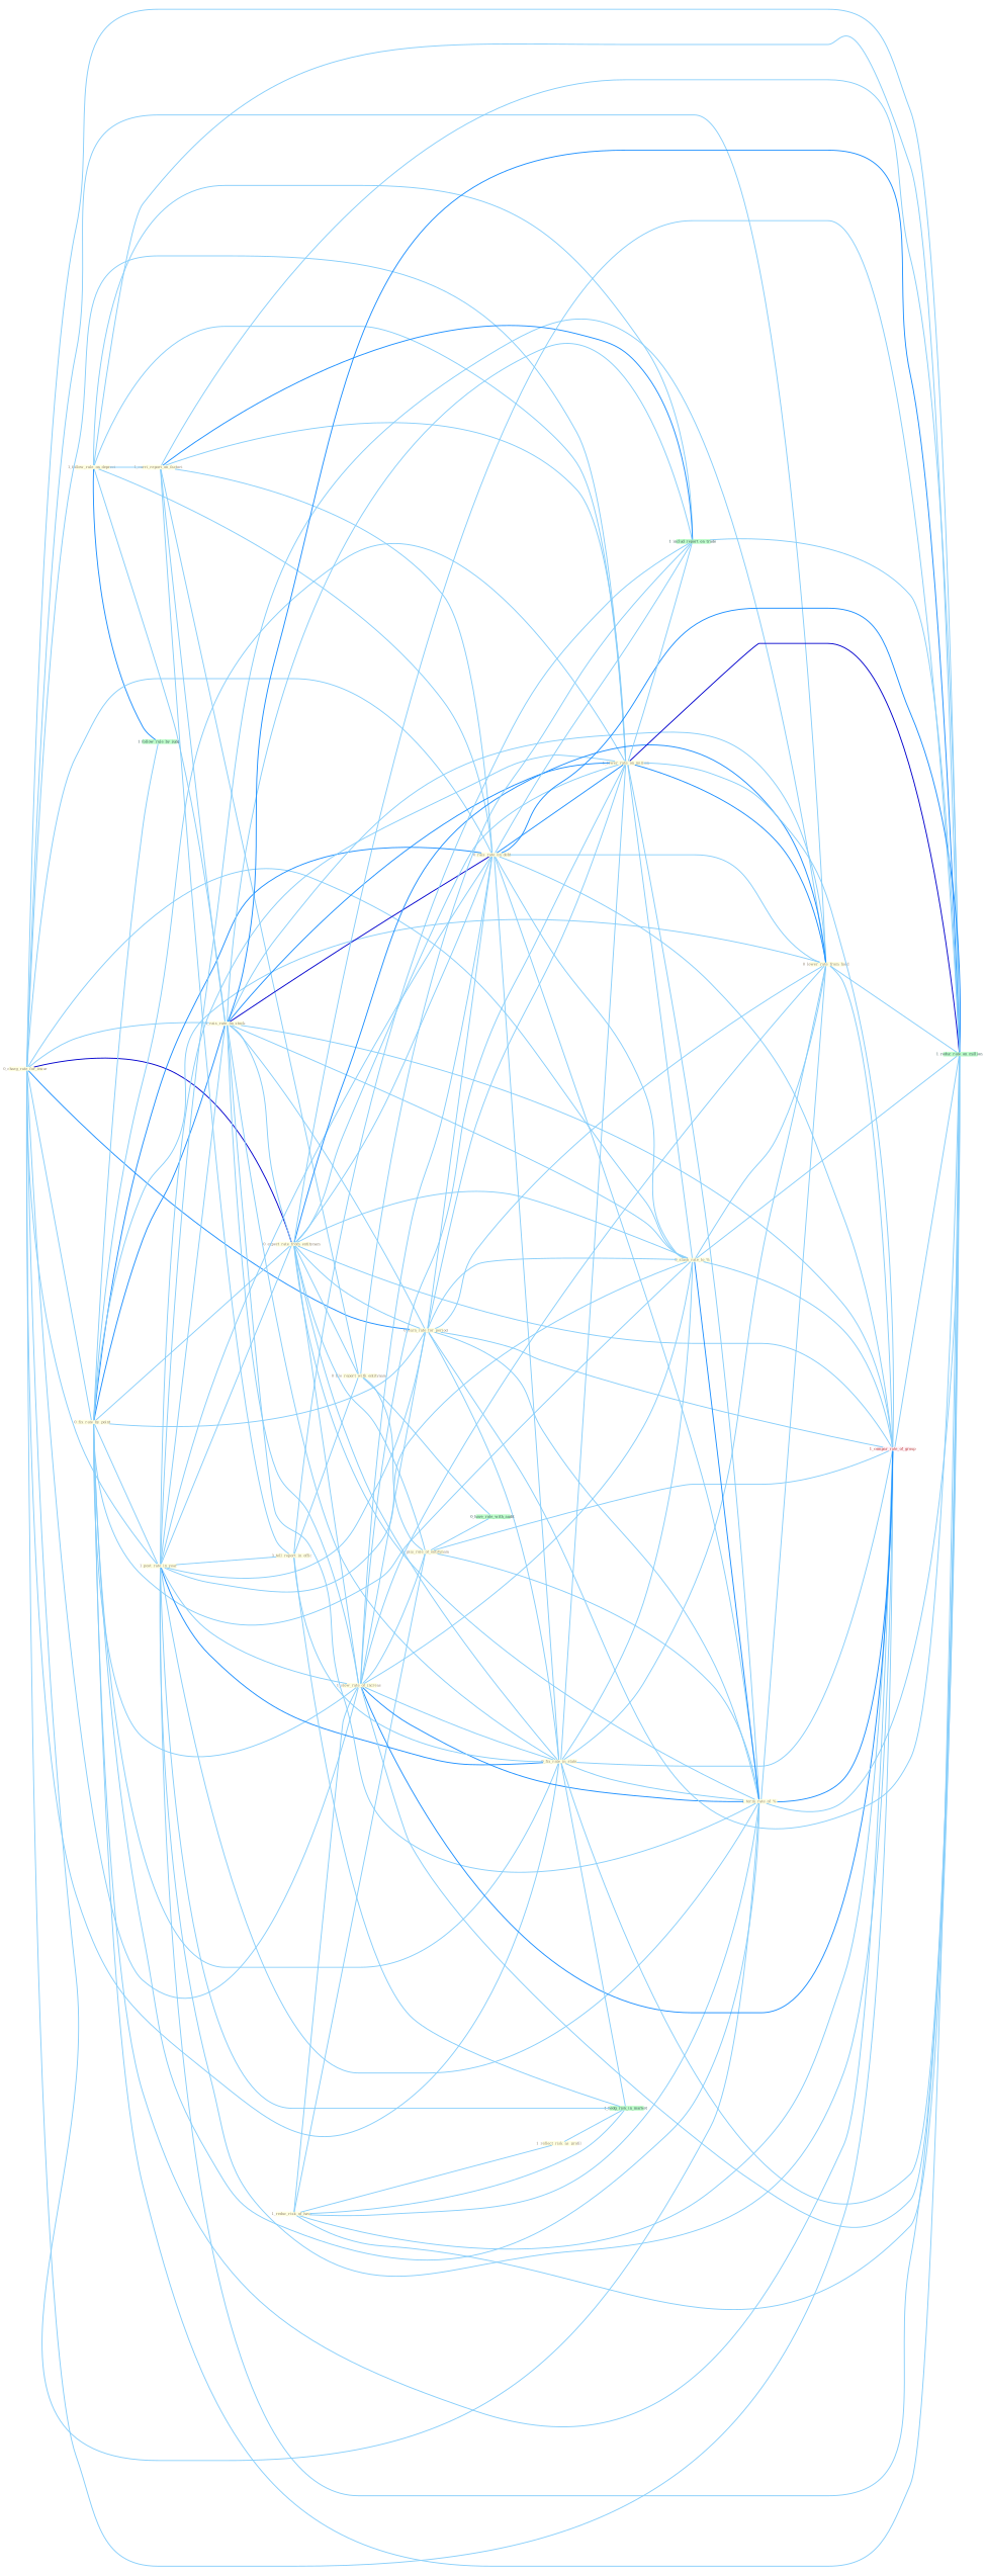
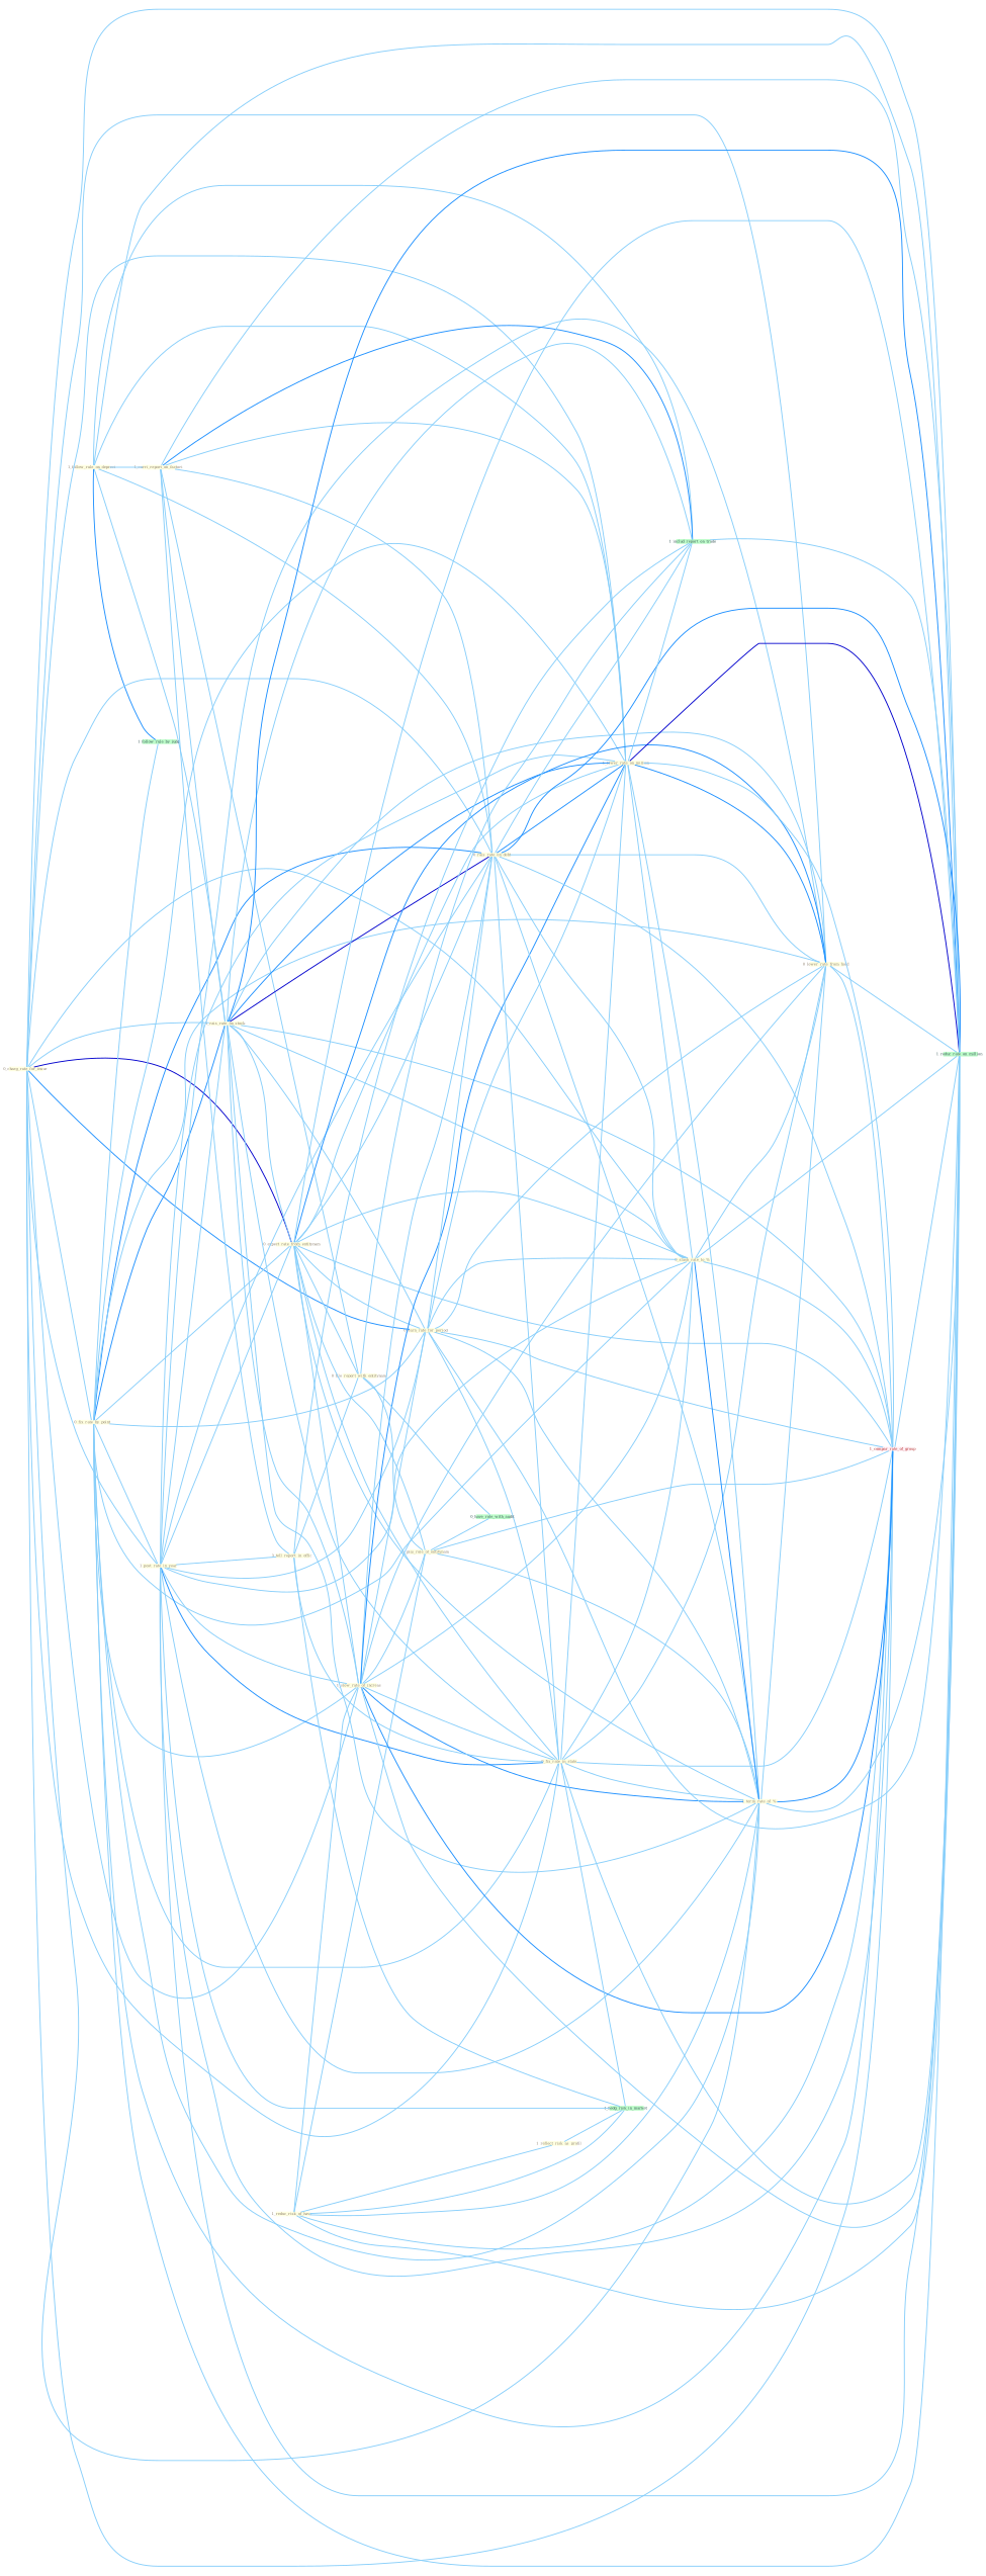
  graph {
    rankdir=LR
    node [color="#ffffe0" fixedsize=true fontcolor="#8b7d6b" fontsize=4 shape=polygon style=filled]
    edge [color="#87cefa" w=1]
    "1_follow_rule_on_depreci " [height=.06 width=.5]
    "0_charg_rate_for_insur " [height=.06 width=.5]
    n3 [height=.06 label="0_fix_rate_by_point" width=.5]
    "1_post_rate_in_year " [height=.06 width=.5]
    "1_reduc_risk_of_have " [height=.06 width=.5]
    "1_carri_report_on_factori " [height=.06 width=.5]
    "1_rais_rate_on_stock " [height=.06 width=.5]
    "0_expect_rate_from_entitynam " [height=.06 width=.5]
    "1_slow_rate_of_increas " [height=.06 width=.5]
    "0_tell_report_in_offic " [height=.06 width=.5]
    "0_earn_rate_for_period " [height=.06 width=.5]
    "1_reflect_risk_as_profil " [height=.06 width=.5]
    "0_rais_rate_on_debt " [height=.06 width=.5]
    "0_fix_rate_in_state " [height=.06 width=.5]
    "0_file_report_with_entitynam " [height=.06 width=.5]
    "1_plai_role_of_entitynam " [height=.06 width=.5]
    "1_lower_rate_on_million " [height=.06 width=.5]
    "0_slash_rate_to_% " [height=.06 width=.5]
    "1_term_rate_of_% " [height=.06 width=.5]
    "0_lower_rate_from_hold " [height=.06 width=.5]
    "1_compar_rate_of_group " [color="#fff0f5" fontcolor="#b22222" height=.06 width=.5]
    "1_includ_report_on_trade " [color="#BDFCC9" fontcolor="#2f4f4f" height=.06 width=.5]
    "1_follow_rule_by_judg " [color="#BDFCC9" fontcolor="#2f4f4f" height=.06 width=.5]
    "1_reduc_rate_on_million " [color="#BDFCC9" fontcolor="#2f4f4f" height=.06 width=.5]
    "1_hedg_risk_in_market " [color="#BDFCC9" fontcolor="#2f4f4f" height=.06 width=.5]
    "0_have_role_with_audit " [color="#BDFCC9" fontcolor="#2f4f4f" height=.06 width=.5]
    subgraph sub_1 {
      "1_follow_rule_on_depreci "
      "0_charg_rate_for_insur "
      n3
      "1_post_rate_in_year "
      "1_reduc_risk_of_have "
      "1_carri_report_on_factori "
      "1_rais_rate_on_stock "
      "0_expect_rate_from_entitynam "
      "1_slow_rate_of_increas "
      "0_tell_report_in_offic "
      "0_earn_rate_for_period "
      "1_reflect_risk_as_profil "
      "0_rais_rate_on_debt "
      "0_fix_rate_in_state "
      "0_file_report_with_entitynam "
      "1_plai_role_of_entitynam "
      "1_lower_rate_on_million "
      "0_slash_rate_to_% "
      "1_term_rate_of_% "
      "0_lower_rate_from_hold "
    }
    subgraph sub_2 {
      "1_compar_rate_of_group "
    }
    "1_follow_rule_on_depreci " -- "1_carri_report_on_factori "
    "1_follow_rule_on_depreci " -- "1_rais_rate_on_stock "
    "1_follow_rule_on_depreci " -- "0_rais_rate_on_debt "
    "1_follow_rule_on_depreci " -- "1_lower_rate_on_million "
    "1_follow_rule_on_depreci " -- "1_includ_report_on_trade "
    "1_follow_rule_on_depreci " -- "1_follow_rule_by_judg " [color="#1e90ff" w=2]
    "1_follow_rule_on_depreci " -- "1_reduc_rate_on_million "
    "0_charg_rate_for_insur " -- n3
    "0_charg_rate_for_insur " -- "1_post_rate_in_year "
    "0_charg_rate_for_insur " -- "1_rais_rate_on_stock "
    "0_charg_rate_for_insur " -- "0_expect_rate_from_entitynam " [color="#0000cd"]
    "0_charg_rate_for_insur " -- "1_slow_rate_of_increas "
    "0_charg_rate_for_insur " -- "0_earn_rate_for_period " [color="#1e90ff" w=2]
    "0_charg_rate_for_insur " -- "0_rais_rate_on_debt "
    "0_charg_rate_for_insur " -- "0_fix_rate_in_state "
    "0_charg_rate_for_insur " -- "1_lower_rate_on_million "
    "0_charg_rate_for_insur " -- "0_slash_rate_to_% "
    "0_charg_rate_for_insur " -- "1_term_rate_of_% "
    "0_charg_rate_for_insur " -- "0_lower_rate_from_hold "
    "0_charg_rate_for_insur " -- "1_compar_rate_of_group "
    "0_charg_rate_for_insur " -- "1_reduc_rate_on_million "
    n3 -- "1_post_rate_in_year "
    n3 -- "1_rais_rate_on_stock " [color="#1e90ff" w=2]
    n3 -- "0_expect_rate_from_entitynam "
    n3 -- "1_slow_rate_of_increas "
    n3 -- "0_earn_rate_for_period "
    n3 -- "0_rais_rate_on_debt " [color="#1e90ff" w=2]
    n3 -- "0_fix_rate_in_state "
    n3 -- "1_lower_rate_on_million "
    n3 -- "0_slash_rate_to_% "
    n3 -- "1_term_rate_of_% "
    n3 -- "0_lower_rate_from_hold "
    n3 -- "1_compar_rate_of_group "
    n3 -- "1_follow_rule_by_judg "
    n3 -- "1_reduc_rate_on_million "
    "1_post_rate_in_year " -- "1_rais_rate_on_stock "
    "1_post_rate_in_year " -- "0_expect_rate_from_entitynam "
    "1_post_rate_in_year " -- "1_slow_rate_of_increas "
    "1_post_rate_in_year " -- "0_tell_report_in_offic "
    "1_post_rate_in_year " -- "0_earn_rate_for_period "
    "1_post_rate_in_year " -- "0_rais_rate_on_debt "
    "1_post_rate_in_year " -- "0_fix_rate_in_state " [color="#1e90ff" w=2]
    "1_post_rate_in_year " -- "1_lower_rate_on_million "
    "1_post_rate_in_year " -- "0_slash_rate_to_% "
    "1_post_rate_in_year " -- "1_term_rate_of_% "
    "1_post_rate_in_year " -- "0_lower_rate_from_hold "
    "1_post_rate_in_year " -- "1_compar_rate_of_group "
    "1_post_rate_in_year " -- "1_reduc_rate_on_million "
    "1_post_rate_in_year " -- "1_hedg_risk_in_market "
    "1_reduc_risk_of_have " -- "1_slow_rate_of_increas "
    "1_reduc_risk_of_have " -- "1_reflect_risk_as_profil "
    "1_reduc_risk_of_have " -- "1_plai_role_of_entitynam "
    "1_reduc_risk_of_have " -- "1_term_rate_of_% "
    "1_reduc_risk_of_have " -- "1_compar_rate_of_group "
    "1_reduc_risk_of_have " -- "1_reduc_rate_on_million "
    "1_reduc_risk_of_have " -- "1_hedg_risk_in_market "
    "1_carri_report_on_factori " -- "1_rais_rate_on_stock "
    "1_carri_report_on_factori " -- "0_tell_report_in_offic "
    "1_carri_report_on_factori " -- "0_rais_rate_on_debt "
    "1_carri_report_on_factori " -- "0_file_report_with_entitynam "
    "1_carri_report_on_factori " -- "1_lower_rate_on_million "
    "1_carri_report_on_factori " -- "1_includ_report_on_trade " [color="#1e90ff" w=2]
    "1_carri_report_on_factori " -- "1_reduc_rate_on_million "
    "1_rais_rate_on_stock " -- "0_expect_rate_from_entitynam "
    "1_rais_rate_on_stock " -- "1_slow_rate_of_increas "
    "1_rais_rate_on_stock " -- "0_earn_rate_for_period "
    "1_rais_rate_on_stock " -- "0_rais_rate_on_debt " [color="#0000cd" w=3]
    "1_rais_rate_on_stock " -- "0_fix_rate_in_state "
    "1_rais_rate_on_stock " -- "1_lower_rate_on_million " [color="#1e90ff" w=2]
    "1_rais_rate_on_stock " -- "0_slash_rate_to_% "
    "1_rais_rate_on_stock " -- "1_term_rate_of_% "
    "1_rais_rate_on_stock " -- "0_lower_rate_from_hold "
    "1_rais_rate_on_stock " -- "1_compar_rate_of_group "
    "1_rais_rate_on_stock " -- "1_includ_report_on_trade "
    "1_rais_rate_on_stock " -- "1_reduc_rate_on_million " [color="#1e90ff" w=2]
    "0_expect_rate_from_entitynam " -- "1_slow_rate_of_increas "
    "0_expect_rate_from_entitynam " -- "0_earn_rate_for_period "
    "0_expect_rate_from_entitynam " -- "0_rais_rate_on_debt "
    "0_expect_rate_from_entitynam " -- "0_fix_rate_in_state "
    "0_expect_rate_from_entitynam " -- "0_file_report_with_entitynam "
    "0_expect_rate_from_entitynam " -- "1_plai_role_of_entitynam "
    "0_expect_rate_from_entitynam " -- "1_lower_rate_on_million "
    "0_expect_rate_from_entitynam " -- "0_slash_rate_to_% "
    "0_expect_rate_from_entitynam " -- "1_term_rate_of_% "
    "0_expect_rate_from_entitynam " -- "0_lower_rate_from_hold " [color="#1e90ff" w=2]
    "0_expect_rate_from_entitynam " -- "1_compar_rate_of_group "
    "0_expect_rate_from_entitynam " -- "1_reduc_rate_on_million "
    "1_slow_rate_of_increas " -- "0_earn_rate_for_period "
    "1_slow_rate_of_increas " -- "0_rais_rate_on_debt "
    "1_slow_rate_of_increas " -- "0_fix_rate_in_state "
    "1_slow_rate_of_increas " -- "1_plai_role_of_entitynam "
-   "1_slow_rate_of_increas " -- "1_lower_rate_on_million "
+   "1_slow_rate_of_increas " -- "1_lower_rate_on_million " [color="#1e90ff"]
    "1_slow_rate_of_increas " -- "0_slash_rate_to_% "
    "1_slow_rate_of_increas " -- "1_term_rate_of_% " [color="#1e90ff" w=2]
    "1_slow_rate_of_increas " -- "0_lower_rate_from_hold "
    "1_slow_rate_of_increas " -- "1_compar_rate_of_group " [color="#1e90ff" w=2]
    "1_slow_rate_of_increas " -- "1_reduc_rate_on_million "
    "0_tell_report_in_offic " -- "0_fix_rate_in_state "
    "0_tell_report_in_offic " -- "0_file_report_with_entitynam "
    "0_tell_report_in_offic " -- "1_includ_report_on_trade "
    "0_tell_report_in_offic " -- "1_hedg_risk_in_market "
    "0_earn_rate_for_period " -- "0_rais_rate_on_debt "
    "0_earn_rate_for_period " -- "0_fix_rate_in_state "
    "0_earn_rate_for_period " -- "1_lower_rate_on_million "
    "0_earn_rate_for_period " -- "0_slash_rate_to_% "
    "0_earn_rate_for_period " -- "1_term_rate_of_% "
    "0_earn_rate_for_period " -- "0_lower_rate_from_hold "
    "0_earn_rate_for_period " -- "1_compar_rate_of_group "
    "0_earn_rate_for_period " -- "1_reduc_rate_on_million "
    "1_reflect_risk_as_profil " -- "1_hedg_risk_in_market "
    "0_rais_rate_on_debt " -- "0_fix_rate_in_state "
    "0_rais_rate_on_debt " -- "1_lower_rate_on_million " [color="#1e90ff" w=2]
    "0_rais_rate_on_debt " -- "0_slash_rate_to_% "
    "0_rais_rate_on_debt " -- "1_term_rate_of_% "
    "0_rais_rate_on_debt " -- "0_lower_rate_from_hold "
    "0_rais_rate_on_debt " -- "1_compar_rate_of_group "
    "0_rais_rate_on_debt " -- "1_includ_report_on_trade "
    "0_rais_rate_on_debt " -- "1_reduc_rate_on_million " [color="#1e90ff" w=2]
    "0_fix_rate_in_state " -- "1_lower_rate_on_million "
    "0_fix_rate_in_state " -- "0_slash_rate_to_% "
    "0_fix_rate_in_state " -- "1_term_rate_of_% "
    "0_fix_rate_in_state " -- "0_lower_rate_from_hold "
    "0_fix_rate_in_state " -- "1_compar_rate_of_group "
    "0_fix_rate_in_state " -- "1_reduc_rate_on_million "
    "0_fix_rate_in_state " -- "1_hedg_risk_in_market "
    "0_file_report_with_entitynam " -- "1_plai_role_of_entitynam "
    "0_file_report_with_entitynam " -- "1_includ_report_on_trade "
    "0_file_report_with_entitynam " -- "0_have_role_with_audit "
    "1_plai_role_of_entitynam " -- "1_term_rate_of_% "
    "1_plai_role_of_entitynam " -- "1_compar_rate_of_group "
    "1_plai_role_of_entitynam " -- "0_have_role_with_audit "
    "1_lower_rate_on_million " -- "0_slash_rate_to_% "
    "1_lower_rate_on_million " -- "1_term_rate_of_% "
    "1_lower_rate_on_million " -- "0_lower_rate_from_hold " [color="#1e90ff" w=2]
    "1_lower_rate_on_million " -- "1_compar_rate_of_group "
    "1_lower_rate_on_million " -- "1_includ_report_on_trade "
    "1_lower_rate_on_million " -- "1_reduc_rate_on_million " [color="#0000cd" w=3]
    "0_slash_rate_to_% " -- "1_term_rate_of_% " [color="#1e90ff" w=2]
    "0_slash_rate_to_% " -- "0_lower_rate_from_hold "
    "0_slash_rate_to_% " -- "1_compar_rate_of_group "
    "0_slash_rate_to_% " -- "1_reduc_rate_on_million "
    "1_term_rate_of_% " -- "0_lower_rate_from_hold "
    "1_term_rate_of_% " -- "1_compar_rate_of_group " [color="#1e90ff" w=2]
    "1_term_rate_of_% " -- "1_reduc_rate_on_million "
    "0_lower_rate_from_hold " -- "1_compar_rate_of_group "
    "0_lower_rate_from_hold " -- "1_reduc_rate_on_million "
    "1_compar_rate_of_group " -- "1_reduc_rate_on_million "
    "1_includ_report_on_trade " -- "1_reduc_rate_on_million "
  }
